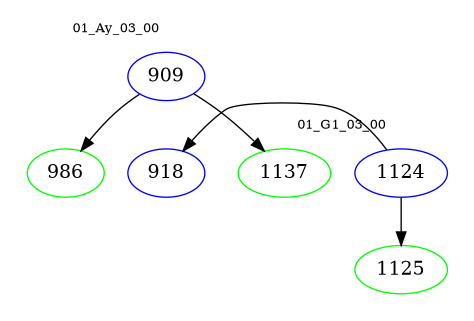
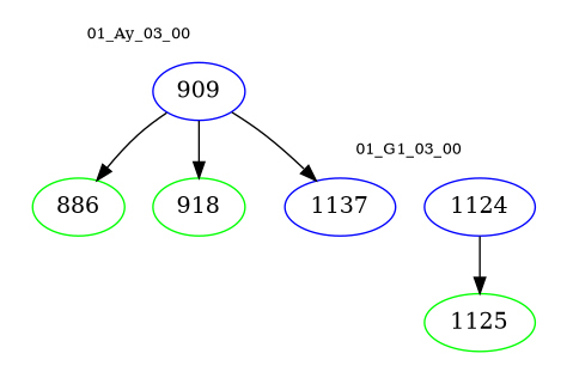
  digraph {
    node [color=blue]
    edge [color=black]
    n1 [label=909]
-   n2 [color=green label=986]
-   n3 [label=918]
+   n2 [color=green label=886]
+   n3 [color=green label=918]
    n4 [label=1124]
    n5 [color=green label=1125]
-   n6 [color=green label=1137]
+   n6 [label=1137]
    subgraph cluster_1 {
      color=white
      fontsize=10
      label="01_Ay_03_00"
      n1
      n2
      n3
    }
    subgraph cluster_2 {
      color=white
      fontsize=10
      label="01_G1_03_00"
      n4
      n5
      n6
    }
    n1 -> n2
-   n4 -> n3
+   n1 -> n3
    n1 -> n6
    n4 -> n5
  }
